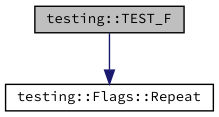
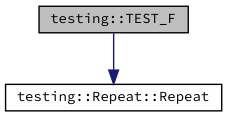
  digraph {
    rankdir=TB
    fontname="Source Code Pro"
    node [color=black fontname="Source Code Pro" fontsize=10 shape=record style=filled]
    n1 [fillcolor=grey75 fontcolor=black height=0.2 label="testing::TEST_F" width=0.4]
-   n2 [fillcolor=white height=0.2 label="testing::Flags::Repeat" width=0.4]
+   n2 [fillcolor=white height=0.2 label="testing::Repeat::Repeat" width=0.4]
    n1 -> n2 [color=midnightblue fontname="Source Code Pro" fontsize=10 labelfontname=Helvetica labelfontsize=10 style=solid]
  }
